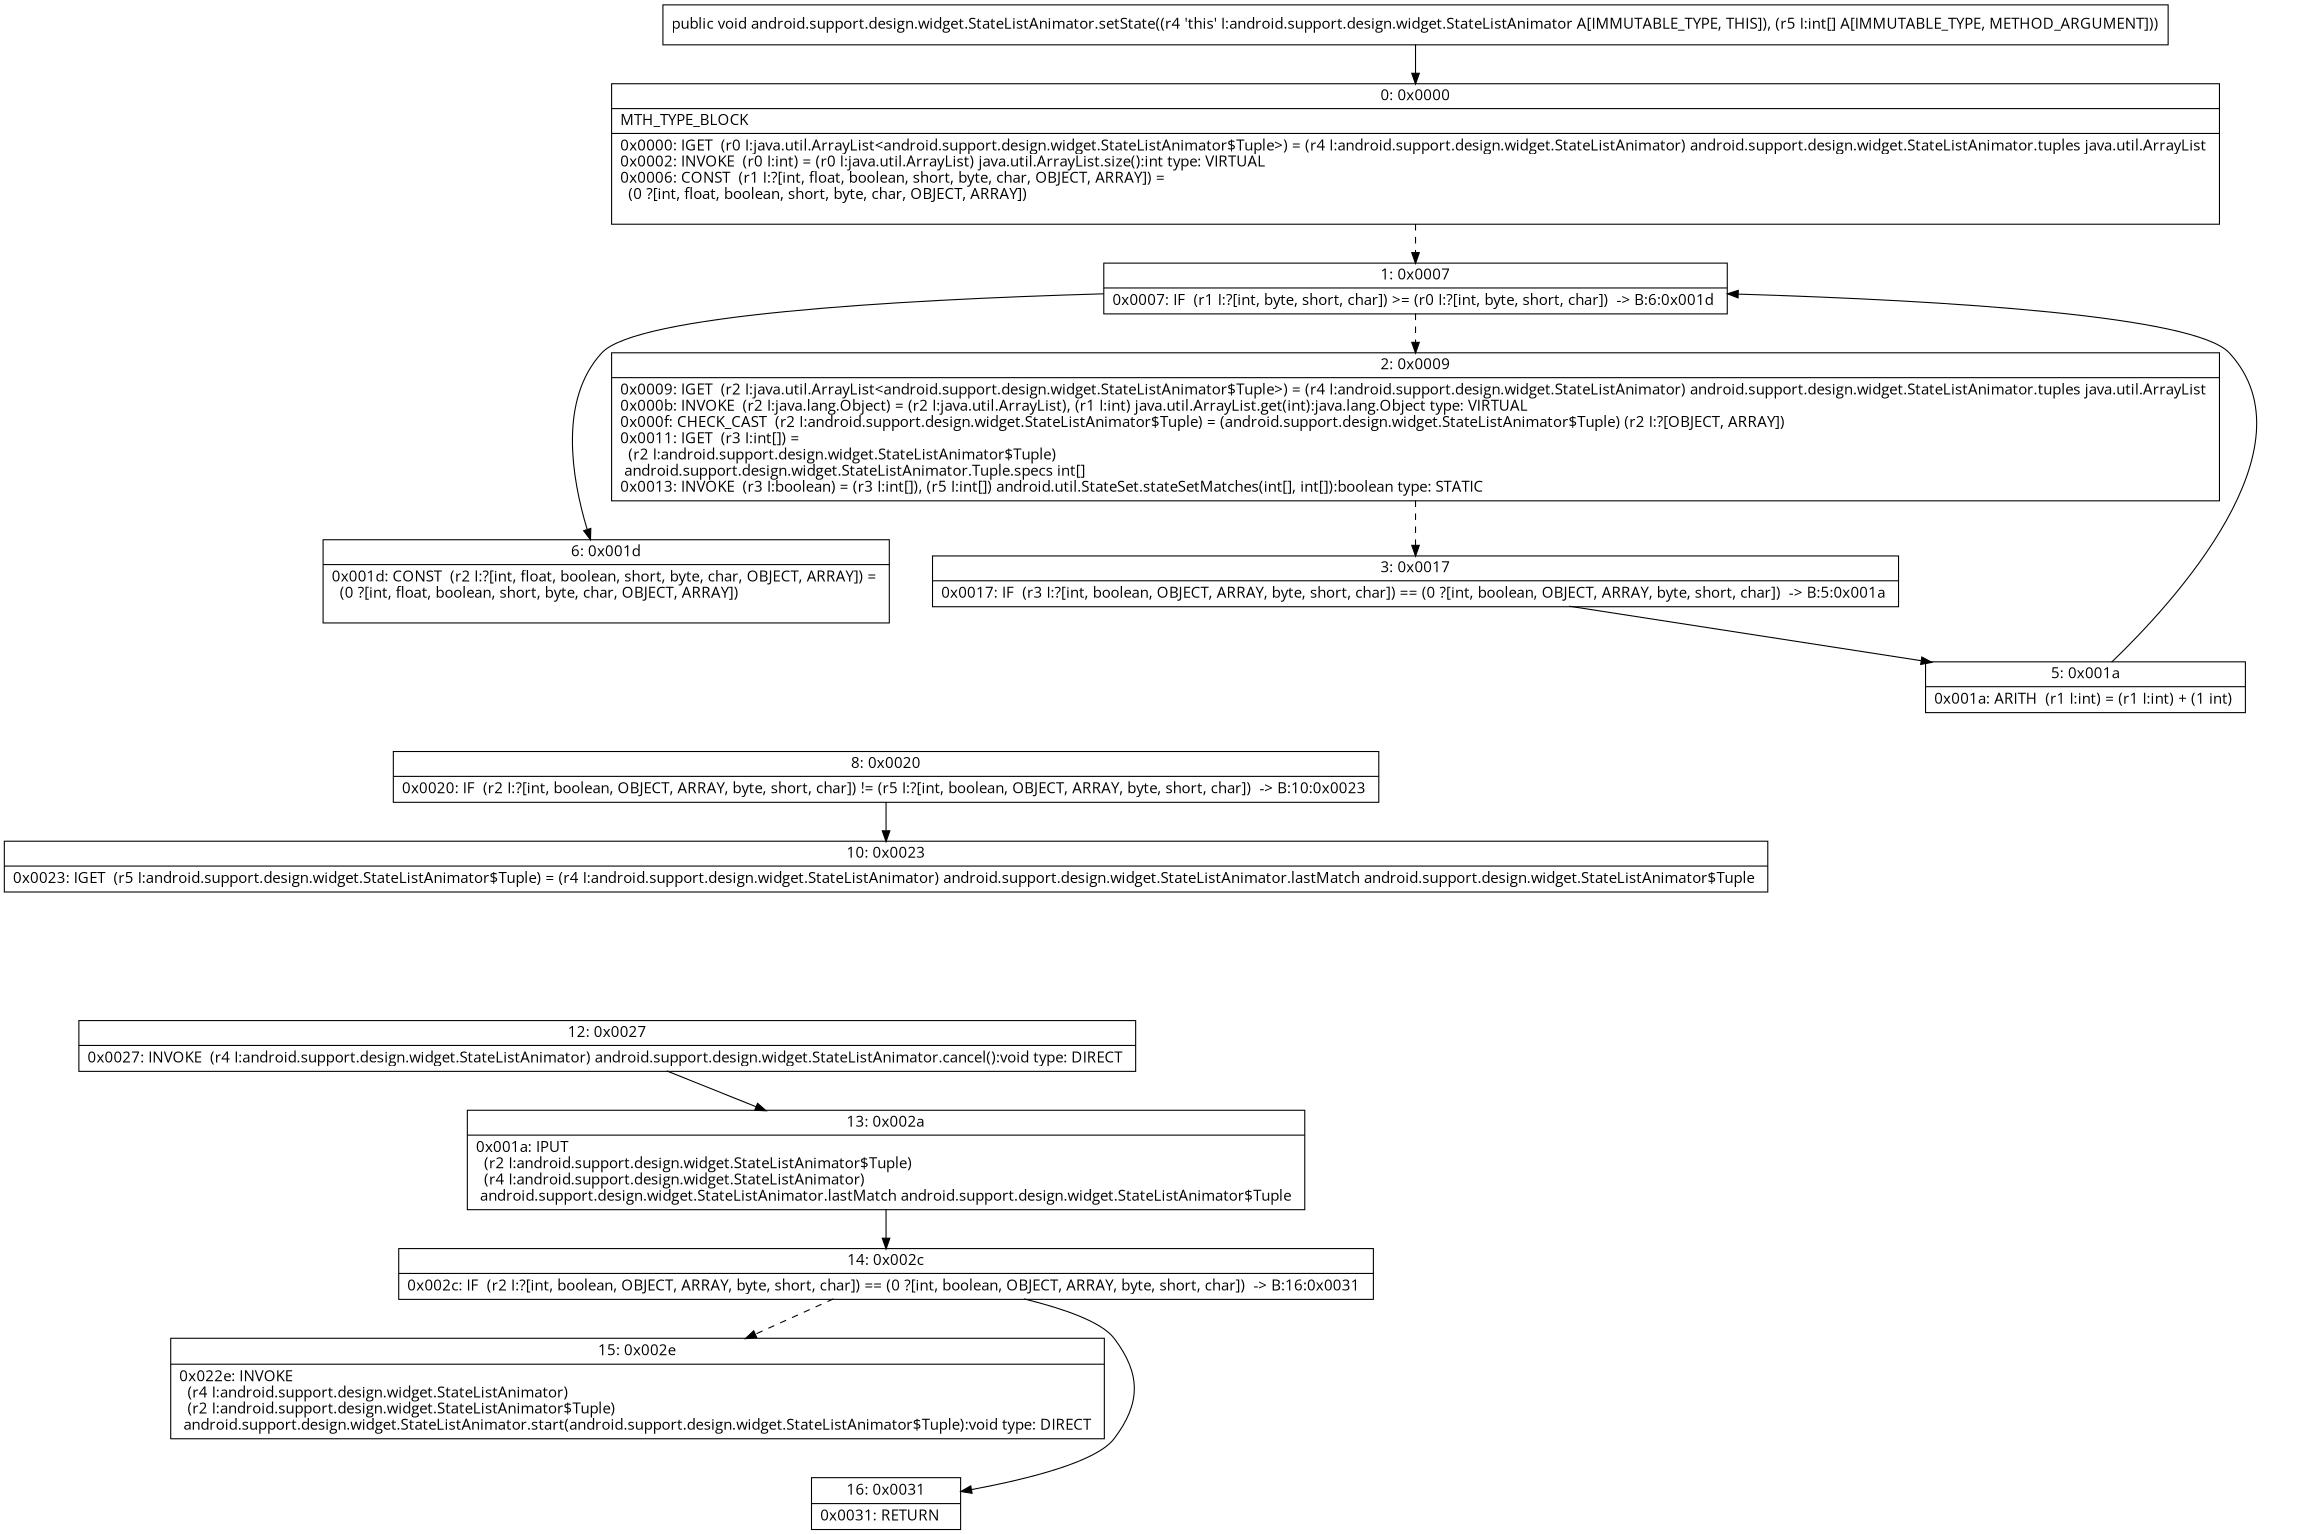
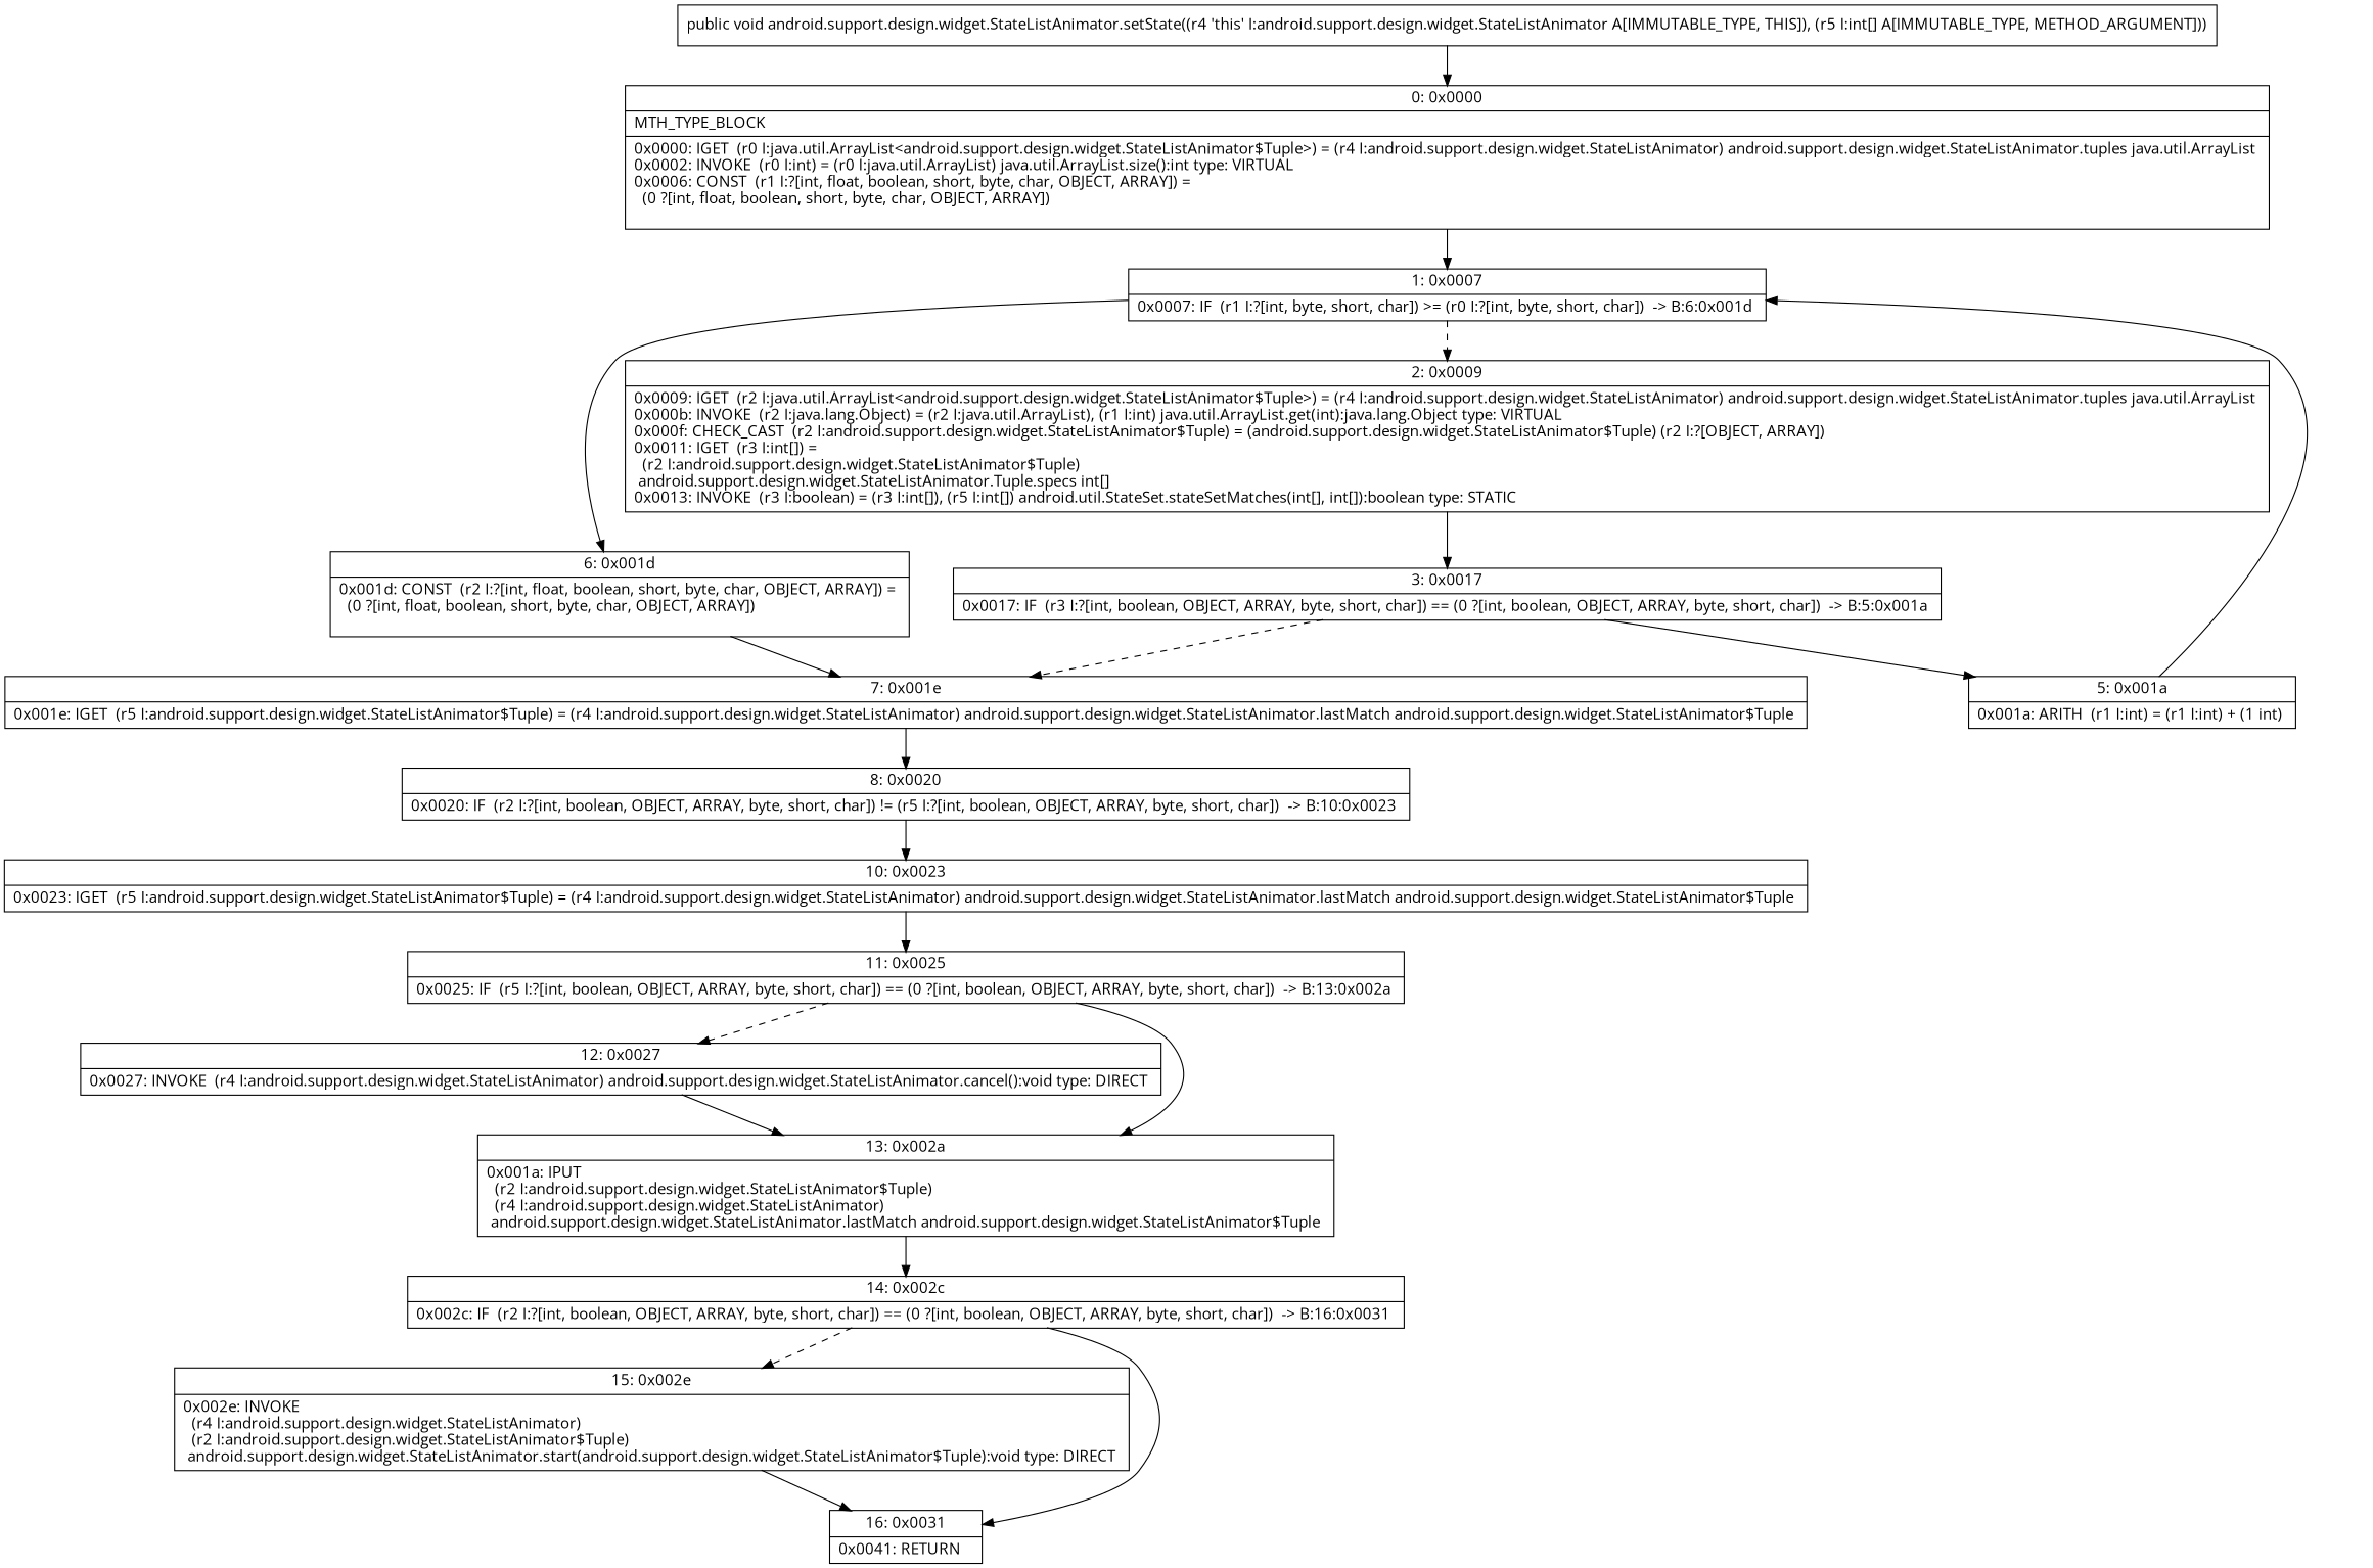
  digraph {
    fontname="Open Sans"
    node [fontname="Open Sans" shape=record]
    edge [fontname="Open Sans"]
    n1 [label="{0\:\ 0x0000|MTH_TYPE_BLOCK\l|0x0000: IGET  (r0 I:java.util.ArrayList\<android.support.design.widget.StateListAnimator$Tuple\>) = (r4 I:android.support.design.widget.StateListAnimator) android.support.design.widget.StateListAnimator.tuples java.util.ArrayList \l0x0002: INVOKE  (r0 I:int) = (r0 I:java.util.ArrayList) java.util.ArrayList.size():int type: VIRTUAL \l0x0006: CONST  (r1 I:?[int, float, boolean, short, byte, char, OBJECT, ARRAY]) = \l  (0 ?[int, float, boolean, short, byte, char, OBJECT, ARRAY])\l \l}"]
    n2 [label="{1\:\ 0x0007|0x0007: IF  (r1 I:?[int, byte, short, char]) \>= (r0 I:?[int, byte, short, char])  \-\> B:6:0x001d \l}"]
    n3 [label="{2\:\ 0x0009|0x0009: IGET  (r2 I:java.util.ArrayList\<android.support.design.widget.StateListAnimator$Tuple\>) = (r4 I:android.support.design.widget.StateListAnimator) android.support.design.widget.StateListAnimator.tuples java.util.ArrayList \l0x000b: INVOKE  (r2 I:java.lang.Object) = (r2 I:java.util.ArrayList), (r1 I:int) java.util.ArrayList.get(int):java.lang.Object type: VIRTUAL \l0x000f: CHECK_CAST  (r2 I:android.support.design.widget.StateListAnimator$Tuple) = (android.support.design.widget.StateListAnimator$Tuple) (r2 I:?[OBJECT, ARRAY]) \l0x0011: IGET  (r3 I:int[]) = \l  (r2 I:android.support.design.widget.StateListAnimator$Tuple)\l android.support.design.widget.StateListAnimator.Tuple.specs int[] \l0x0013: INVOKE  (r3 I:boolean) = (r3 I:int[]), (r5 I:int[]) android.util.StateSet.stateSetMatches(int[], int[]):boolean type: STATIC \l}"]
    n4 [label="{6\:\ 0x001d|0x001d: CONST  (r2 I:?[int, float, boolean, short, byte, char, OBJECT, ARRAY]) = \l  (0 ?[int, float, boolean, short, byte, char, OBJECT, ARRAY])\l \l}"]
    n5 [label="{3\:\ 0x0017|0x0017: IF  (r3 I:?[int, boolean, OBJECT, ARRAY, byte, short, char]) == (0 ?[int, boolean, OBJECT, ARRAY, byte, short, char])  \-\> B:5:0x001a \l}"]
+   n6 [label="{7\:\ 0x001e|0x001e: IGET  (r5 I:android.support.design.widget.StateListAnimator$Tuple) = (r4 I:android.support.design.widget.StateListAnimator) android.support.design.widget.StateListAnimator.lastMatch android.support.design.widget.StateListAnimator$Tuple \l}"]
    n7 [label="{5\:\ 0x001a|0x001a: ARITH  (r1 I:int) = (r1 I:int) + (1 int) \l}"]
    n8 [label="{8\:\ 0x0020|0x0020: IF  (r2 I:?[int, boolean, OBJECT, ARRAY, byte, short, char]) != (r5 I:?[int, boolean, OBJECT, ARRAY, byte, short, char])  \-\> B:10:0x0023 \l}"]
    n9 [label="{10\:\ 0x0023|0x0023: IGET  (r5 I:android.support.design.widget.StateListAnimator$Tuple) = (r4 I:android.support.design.widget.StateListAnimator) android.support.design.widget.StateListAnimator.lastMatch android.support.design.widget.StateListAnimator$Tuple \l}"]
+   n10 [label="{11\:\ 0x0025|0x0025: IF  (r5 I:?[int, boolean, OBJECT, ARRAY, byte, short, char]) == (0 ?[int, boolean, OBJECT, ARRAY, byte, short, char])  \-\> B:13:0x002a \l}"]
    n11 [label="{12\:\ 0x0027|0x0027: INVOKE  (r4 I:android.support.design.widget.StateListAnimator) android.support.design.widget.StateListAnimator.cancel():void type: DIRECT \l}"]
    n12 [label="{13\:\ 0x002a|0x001a: IPUT  \l  (r2 I:android.support.design.widget.StateListAnimator$Tuple)\l  (r4 I:android.support.design.widget.StateListAnimator)\l android.support.design.widget.StateListAnimator.lastMatch android.support.design.widget.StateListAnimator$Tuple \l}"]
    n13 [label="{14\:\ 0x002c|0x002c: IF  (r2 I:?[int, boolean, OBJECT, ARRAY, byte, short, char]) == (0 ?[int, boolean, OBJECT, ARRAY, byte, short, char])  \-\> B:16:0x0031 \l}"]
-   n14 [label="{15\:\ 0x002e|0x022e: INVOKE  \l  (r4 I:android.support.design.widget.StateListAnimator)\l  (r2 I:android.support.design.widget.StateListAnimator$Tuple)\l android.support.design.widget.StateListAnimator.start(android.support.design.widget.StateListAnimator$Tuple):void type: DIRECT \l}"]
-   n15 [label="{16\:\ 0x0031|0x0031: RETURN   \l}"]
+   n14 [label="{15\:\ 0x002e|0x002e: INVOKE  \l  (r4 I:android.support.design.widget.StateListAnimator)\l  (r2 I:android.support.design.widget.StateListAnimator$Tuple)\l android.support.design.widget.StateListAnimator.start(android.support.design.widget.StateListAnimator$Tuple):void type: DIRECT \l}"]
+   n15 [label="{16\:\ 0x0031|0x0041: RETURN   \l}"]
    n16 [label="{public void android.support.design.widget.StateListAnimator.setState((r4 'this' I:android.support.design.widget.StateListAnimator A[IMMUTABLE_TYPE, THIS]), (r5 I:int[] A[IMMUTABLE_TYPE, METHOD_ARGUMENT])) }"]
-   n1 -> n2 [style=dashed]
+   n1 -> n2
    n2 -> n3 [style=dashed]
    n2 -> n4
-   n3 -> n5 [style=dashed]
+   n3 -> n5
+   n4 -> n6
+   n5 -> n6 [style=dashed]
    n5 -> n7
+   n6 -> n8
    n7 -> n2
    n8 -> n9
+   n9 -> n10
+   n10 -> n11 [style=dashed]
+   n10 -> n12
    n11 -> n12
    n12 -> n13
    n13 -> n14 [style=dashed]
    n13 -> n15
+   n14 -> n15
    n16 -> n1
  }
